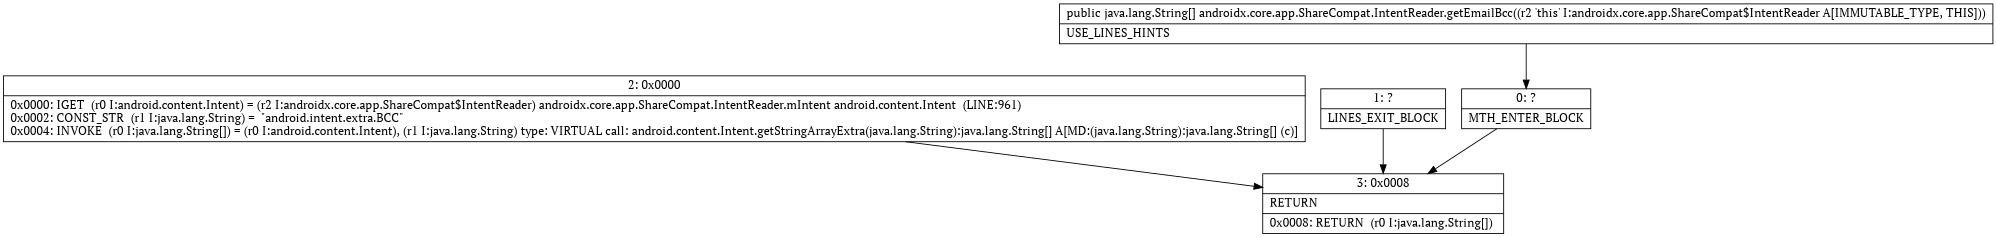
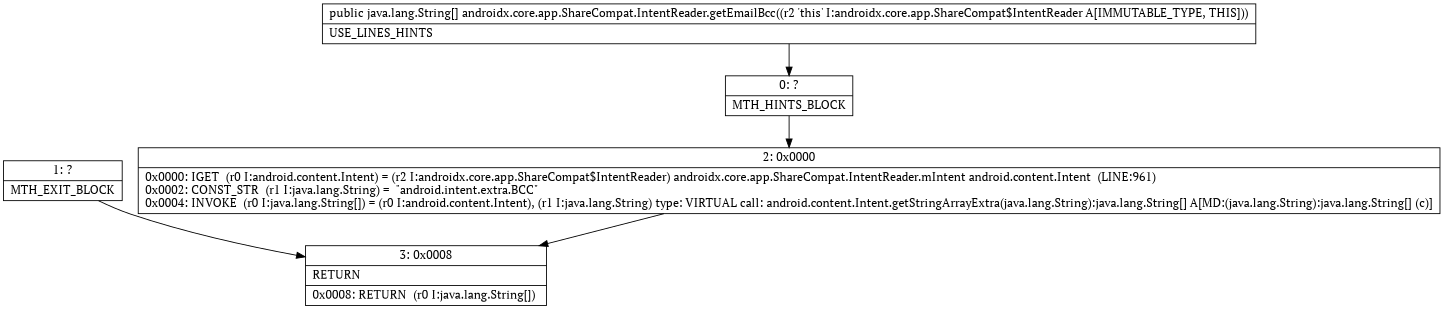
  digraph {
    fontname="PT Serif"
    node [fontname="PT Serif" shape=record]
    edge [fontname="PT Serif"]
-   n1 [label="{0\:\ ?|MTH_ENTER_BLOCK\l}"]
+   n1 [label="{0\:\ ?|MTH_HINTS_BLOCK\l}"]
    n2 [label="{2\:\ 0x0000|0x0000: IGET  (r0 I:android.content.Intent) = (r2 I:androidx.core.app.ShareCompat$IntentReader) androidx.core.app.ShareCompat.IntentReader.mIntent android.content.Intent  (LINE:961)\l0x0002: CONST_STR  (r1 I:java.lang.String) =  \"android.intent.extra.BCC\" \l0x0004: INVOKE  (r0 I:java.lang.String[]) = (r0 I:android.content.Intent), (r1 I:java.lang.String) type: VIRTUAL call: android.content.Intent.getStringArrayExtra(java.lang.String):java.lang.String[] A[MD:(java.lang.String):java.lang.String[] (c)]\l}"]
    n3 [label="{3\:\ 0x0008|RETURN\l|0x0008: RETURN  (r0 I:java.lang.String[]) \l}"]
-   n4 [label="{1\:\ ?|LINES_EXIT_BLOCK\l}"]
+   n4 [label="{1\:\ ?|MTH_EXIT_BLOCK\l}"]
    n5 [label="{public java.lang.String[] androidx.core.app.ShareCompat.IntentReader.getEmailBcc((r2 'this' I:androidx.core.app.ShareCompat$IntentReader A[IMMUTABLE_TYPE, THIS]))  | USE_LINES_HINTS\l}"]
-   n1 -> n3
+   n1 -> n2
    n2 -> n3
    n4 -> n3
    n5 -> n1
  }
